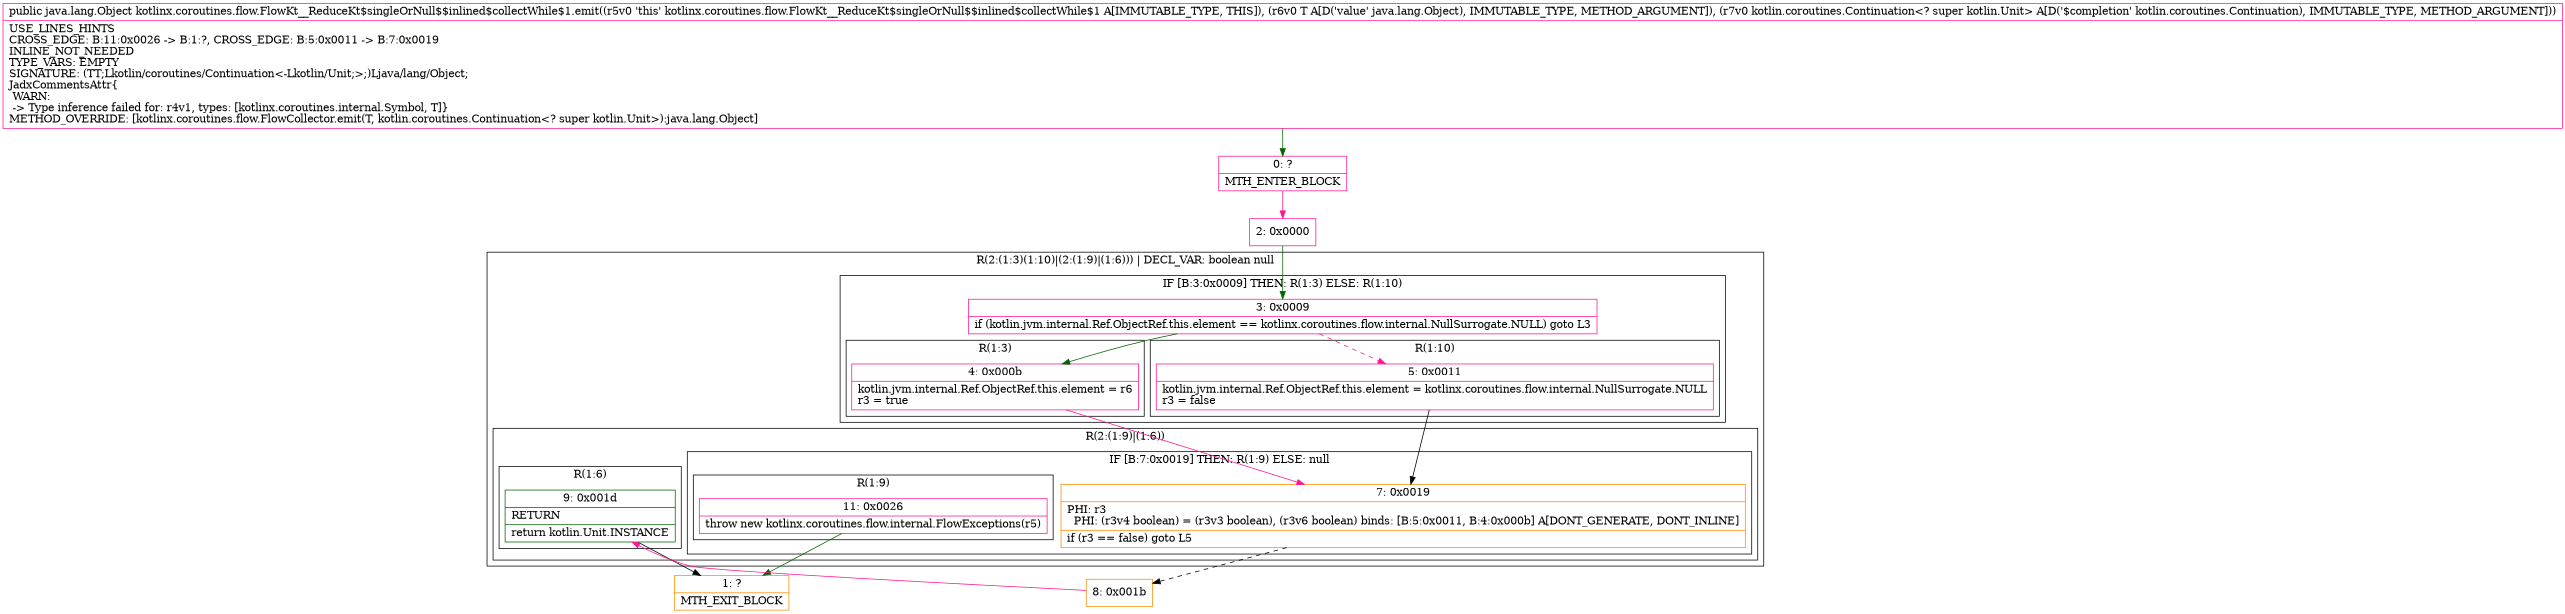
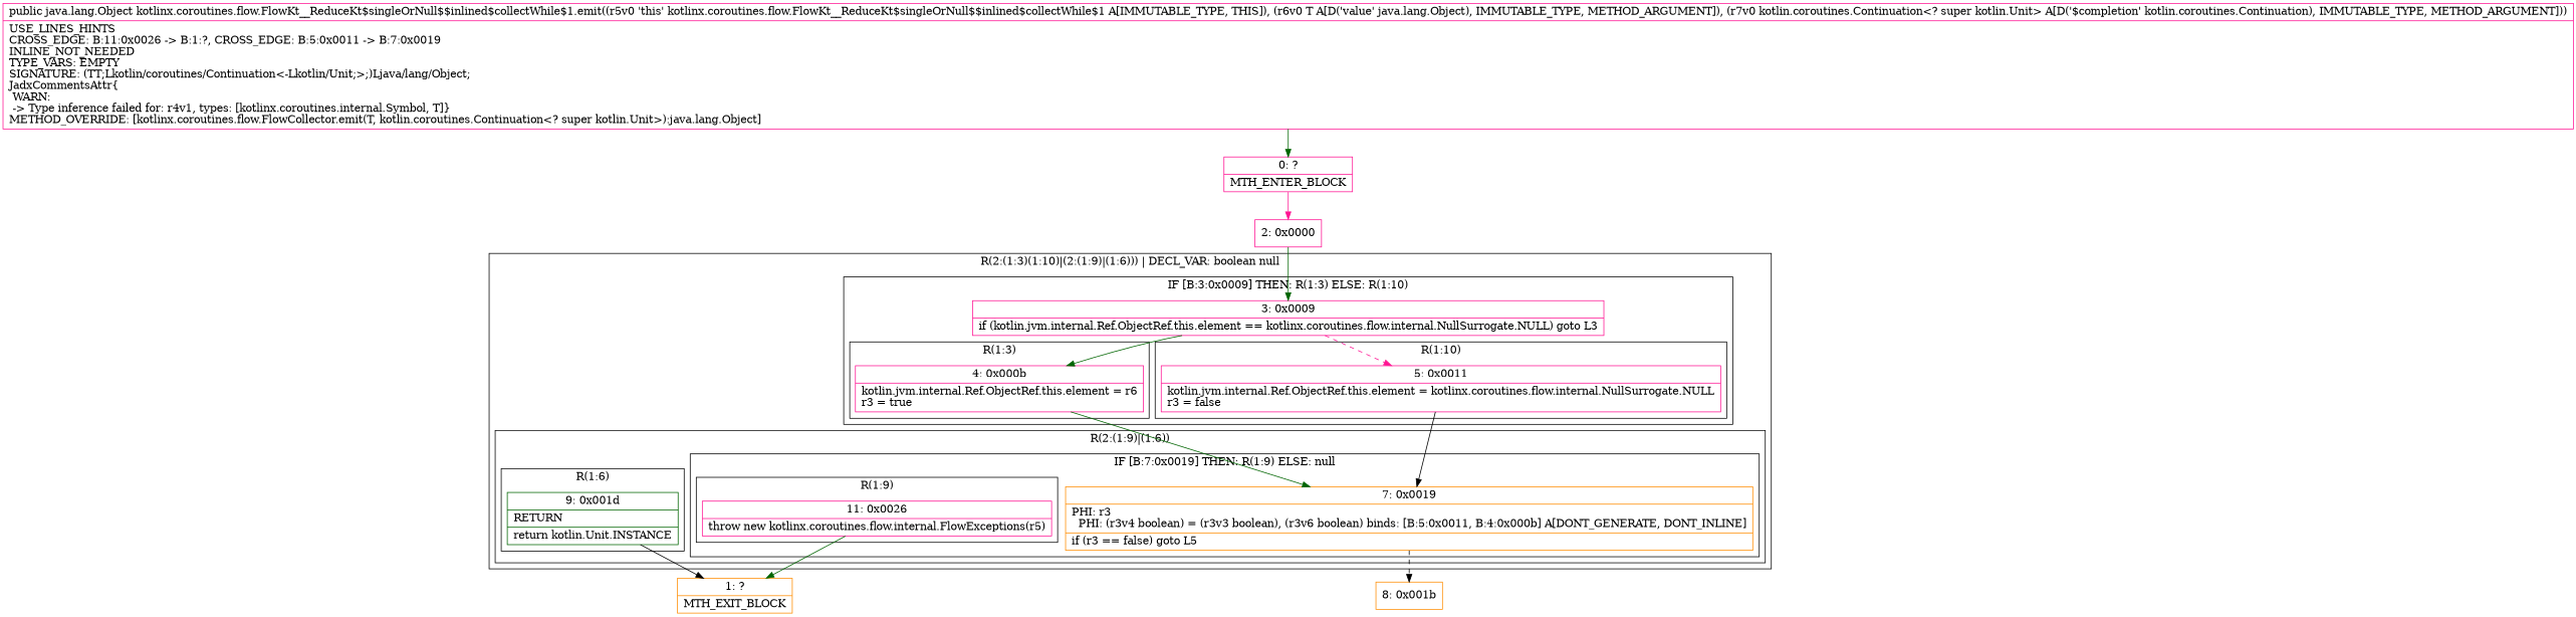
  digraph {
    node [color=deeppink shape=record]
    edge [color=deeppink]
    n1 [label="{4\:\ 0x000b|kotlin.jvm.internal.Ref.ObjectRef.this.element = r6\lr3 = true\l}"]
    n2 [label="{5\:\ 0x0011|kotlin.jvm.internal.Ref.ObjectRef.this.element = kotlinx.coroutines.flow.internal.NullSurrogate.NULL\lr3 = false\l}"]
    n3 [label="{3\:\ 0x0009|if (kotlin.jvm.internal.Ref.ObjectRef.this.element == kotlinx.coroutines.flow.internal.NullSurrogate.NULL) goto L3\l}"]
    n4 [label="{11\:\ 0x0026|throw new kotlinx.coroutines.flow.internal.FlowExceptions(r5)\l}"]
    n5 [color=darkorange label="{7\:\ 0x0019|PHI: r3 \l  PHI: (r3v4 boolean) = (r3v3 boolean), (r3v6 boolean) binds: [B:5:0x0011, B:4:0x000b] A[DONT_GENERATE, DONT_INLINE]\l|if (r3 == false) goto L5\l}"]
    n6 [color=darkgreen label="{9\:\ 0x001d|RETURN\l|return kotlin.Unit.INSTANCE\l}"]
    n7 [color=darkorange label="{1\:\ ?|MTH_EXIT_BLOCK\l}"]
    n8 [color=darkorange label="{8\:\ 0x001b}"]
    n9 [label="{0\:\ ?|MTH_ENTER_BLOCK\l}"]
    n10 [label="{2\:\ 0x0000}"]
    n11 [label="{public java.lang.Object kotlinx.coroutines.flow.FlowKt__ReduceKt$singleOrNull$$inlined$collectWhile$1.emit((r5v0 'this' kotlinx.coroutines.flow.FlowKt__ReduceKt$singleOrNull$$inlined$collectWhile$1 A[IMMUTABLE_TYPE, THIS]), (r6v0 T A[D('value' java.lang.Object), IMMUTABLE_TYPE, METHOD_ARGUMENT]), (r7v0 kotlin.coroutines.Continuation\<? super kotlin.Unit\> A[D('$completion' kotlin.coroutines.Continuation), IMMUTABLE_TYPE, METHOD_ARGUMENT]))  | USE_LINES_HINTS\lCROSS_EDGE: B:11:0x0026 \-\> B:1:?, CROSS_EDGE: B:5:0x0011 \-\> B:7:0x0019\lINLINE_NOT_NEEDED\lTYPE_VARS: EMPTY\lSIGNATURE: (TT;Lkotlin\/coroutines\/Continuation\<\-Lkotlin\/Unit;\>;)Ljava\/lang\/Object;\lJadxCommentsAttr\{\l WARN: \l \-\> Type inference failed for: r4v1, types: [kotlinx.coroutines.internal.Symbol, T]\}\lMETHOD_OVERRIDE: [kotlinx.coroutines.flow.FlowCollector.emit(T, kotlin.coroutines.Continuation\<? super kotlin.Unit\>):java.lang.Object]\l}"]
    subgraph cluster_1 {
      label="R(2:(1:3)(1:10)|(2:(1:9)|(1:6))) | DECL_VAR: boolean null\l"
      subgraph cluster_2 {
        label="IF [B:3:0x0009] THEN: R(1:3) ELSE: R(1:10)"
        n3
        subgraph cluster_3 {
          label="R(1:3)"
          n1
        }
        subgraph cluster_4 {
          label="R(1:10)"
          n2
        }
      }
      subgraph cluster_5 {
        label="R(2:(1:9)|(1:6))"
        subgraph cluster_6 {
          label="IF [B:7:0x0019] THEN: R(1:9) ELSE: null"
          n5
          subgraph cluster_7 {
            label="R(1:9)"
            n4
          }
        }
        subgraph cluster_8 {
          label="R(1:6)"
          n6
        }
      }
    }
-   n1 -> n5
+   n1 -> n5 [color=darkgreen]
    n2 -> n5 [color=black]
    n3 -> n1 [color=darkgreen]
    n3 -> n2 [style=dashed]
    n4 -> n7 [color=darkgreen]
    n5 -> n8 [color=black style=dashed]
    n6 -> n7 [color=black]
-   n8 -> n6
    n9 -> n10
    n10 -> n3 [color=darkgreen]
    n11 -> n9 [color=darkgreen]
  }
